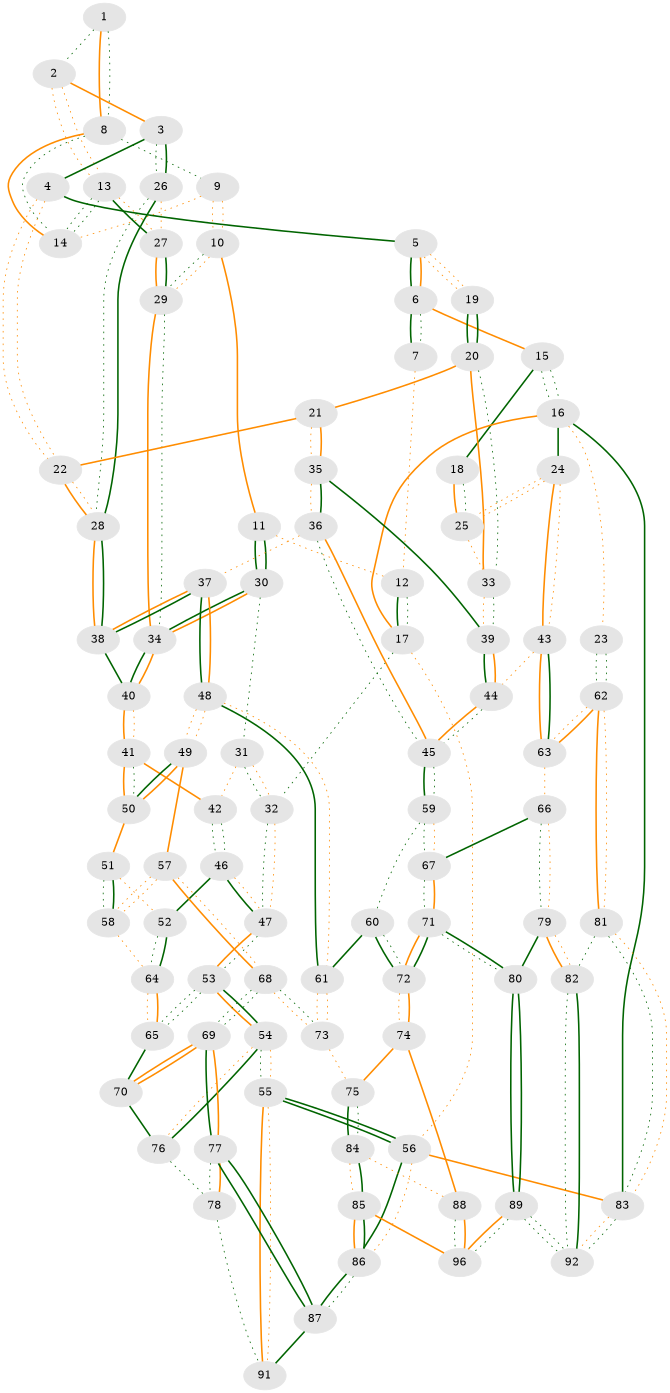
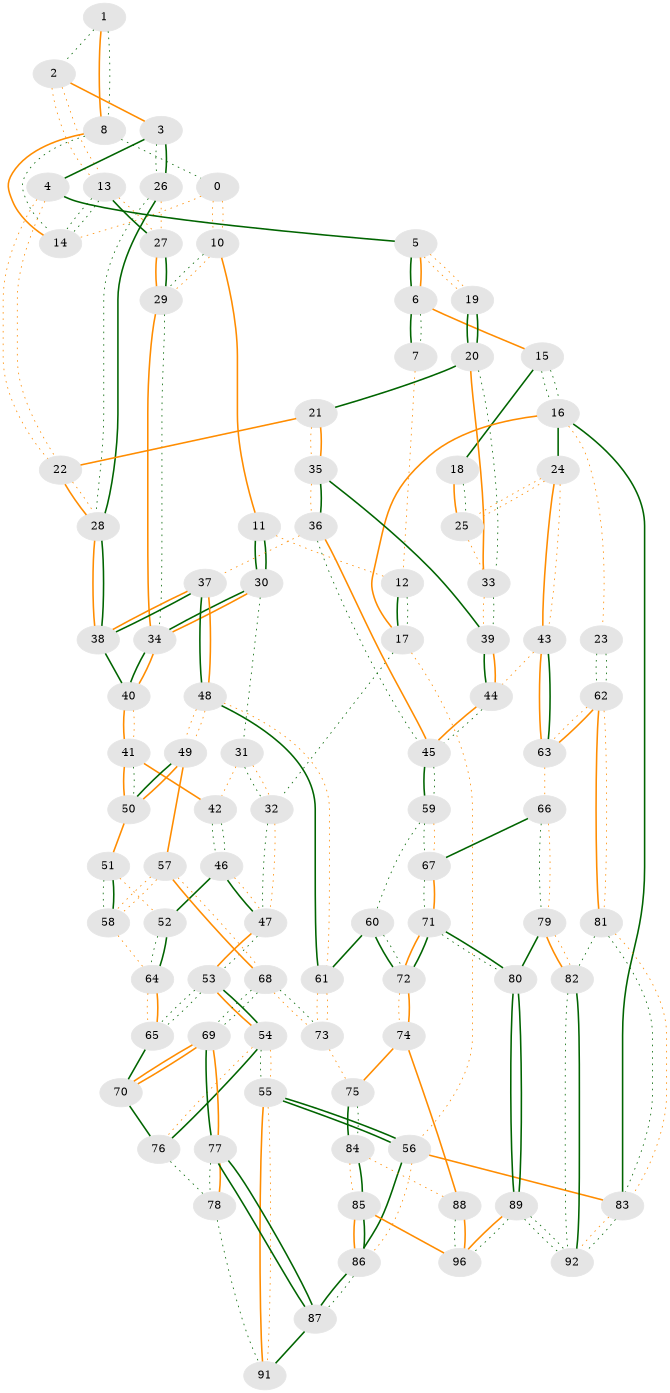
  graph {
    node [color=gray90 style=filled]
    edge [color=darkgreen style=dotted]
    1
    2
    8
    3
    13
-   9
+   9 [label=0]
    14
    4
    26
    27
    5
    22
    28
    6
    19
    7
    15
    20
    12
    16
    18
    17
    10
    11
    29
    30
    34
    31
    32
    56
    23
    83
    24
    25
    62
    92
    47
    86
    33
    21
    35
    39
    36
    38
    43
    63
    81
    44
    40
    42
    46
    53
    41
    37
    45
    48
    59
    49
    61
    50
    51
    52
    66
    60
    67
    64
    54
    65
    57
    73
    58
    68
    55
    76
    70
    91
    78
    87
    69
    72
    71
    74
    75
    82
    79
    80
    77
    89
    88
    84
    n91 [label=96]
    85
    1 -- 2
    1 -- 8 [color=darkorange style=bold]
    1 -- 8
    2 -- 3 [color=darkorange style=bold]
    2 -- 13 [color=darkorange]
    2 -- 13 [color=darkorange]
    8 -- 9
    8 -- 14 [color=darkorange style=bold]
    8 -- 14
    3 -- 4 [style=bold]
    3 -- 26
    3 -- 26 [style=bold]
    13 -- 14
    13 -- 14
    13 -- 27 [style=bold]
    13 -- 27 [color=darkorange]
    9 -- 14 [color=darkorange]
    9 -- 10 [color=darkorange]
    9 -- 10 [color=darkorange]
    4 -- 5 [style=bold]
    4 -- 22 [color=darkorange]
    4 -- 22 [color=darkorange]
    26 -- 27 [color=darkorange]
    26 -- 28
    26 -- 28 [style=bold]
    27 -- 29 [color=darkorange style=bold]
    27 -- 29 [style=bold]
    5 -- 6 [style=bold]
    5 -- 6 [color=darkorange style=bold]
    5 -- 19 [color=darkorange]
    5 -- 19 [color=darkorange]
    22 -- 28 [color=darkorange style=bold]
    22 -- 28 [color=darkorange]
    28 -- 38 [color=darkorange style=bold]
    28 -- 38 [style=bold]
    6 -- 7 [style=bold]
    6 -- 7
    6 -- 15 [color=darkorange style=bold]
    19 -- 20 [style=bold]
    19 -- 20 [style=bold]
    7 -- 12 [color=darkorange]
    15 -- 16
    15 -- 16
    15 -- 18 [style=bold]
    20 -- 33 [color=darkorange style=bold]
    20 -- 33
-   20 -- 21 [color=darkorange style=bold]
+   20 -- 21 [style=bold]
    12 -- 17 [style=bold]
    12 -- 17
    16 -- 17 [color=darkorange style=bold]
    16 -- 23 [color=darkorange]
    16 -- 83 [style=bold]
    16 -- 24 [style=bold]
    18 -- 25 [color=darkorange style=bold]
    18 -- 25
    17 -- 32
    17 -- 56 [color=darkorange]
    10 -- 11 [color=darkorange style=bold]
    10 -- 29
    10 -- 29 [color=darkorange]
    11 -- 12 [color=darkorange]
    11 -- 30 [style=bold]
    11 -- 30 [style=bold]
    29 -- 34 [color=darkorange style=bold]
    29 -- 34
    30 -- 34 [style=bold]
    30 -- 34 [color=darkorange style=bold]
    30 -- 31
    34 -- 40 [style=bold]
    34 -- 40 [color=darkorange style=bold]
    31 -- 32
    31 -- 32 [color=darkorange]
    31 -- 42 [color=darkorange]
    32 -- 47
    32 -- 47 [color=darkorange]
    56 -- 83 [color=darkorange style=bold]
    56 -- 86 [style=bold]
    56 -- 86 [color=darkorange]
    23 -- 62
    23 -- 62
    83 -- 92 [color=darkorange]
    83 -- 92
    24 -- 25 [color=darkorange]
    24 -- 25 [color=darkorange]
    24 -- 43 [color=darkorange style=bold]
    24 -- 43 [color=darkorange]
    25 -- 33 [color=darkorange]
    62 -- 63 [color=darkorange]
    62 -- 63 [color=darkorange style=bold]
    62 -- 81 [color=darkorange style=bold]
    62 -- 81 [color=darkorange]
    47 -- 53 [color=darkorange style=bold]
    47 -- 53
    86 -- 87 [style=bold]
    86 -- 87
    33 -- 39 [color=darkorange]
    33 -- 39
    21 -- 22 [color=darkorange style=bold]
    21 -- 35 [color=darkorange]
    21 -- 35 [color=darkorange style=bold]
    35 -- 39 [style=bold]
    35 -- 36 [color=darkorange]
    35 -- 36 [style=bold]
    39 -- 44 [style=bold]
    39 -- 44 [color=darkorange style=bold]
    36 -- 37 [color=darkorange]
    36 -- 45
    36 -- 45 [color=darkorange style=bold]
    38 -- 40 [style=bold]
    43 -- 63 [color=darkorange style=bold]
    43 -- 63 [style=bold]
    43 -- 44 [color=darkorange]
    63 -- 66 [color=darkorange]
    81 -- 83
    81 -- 83 [color=darkorange]
    81 -- 82
    44 -- 45 [color=darkorange style=bold]
    44 -- 45
    40 -- 41 [color=darkorange style=bold]
    40 -- 41 [color=darkorange]
    42 -- 46
    42 -- 46
    46 -- 47 [style=bold]
    46 -- 47 [color=darkorange]
    46 -- 52 [style=bold]
    53 -- 54 [color=darkorange style=bold]
    53 -- 54 [style=bold]
    53 -- 65
    53 -- 65
    41 -- 42 [color=darkorange style=bold]
    41 -- 50 [color=darkorange style=bold]
    41 -- 50
    37 -- 38 [color=darkorange style=bold]
    37 -- 38 [style=bold]
    37 -- 48 [style=bold]
    37 -- 48 [color=darkorange style=bold]
    45 -- 59 [style=bold]
    45 -- 59
    48 -- 49 [color=darkorange]
    48 -- 49 [color=darkorange]
    48 -- 61 [style=bold]
    48 -- 61 [color=darkorange]
    59 -- 60
    59 -- 67
    59 -- 67 [color=darkorange]
    49 -- 50 [style=bold]
    49 -- 50 [color=darkorange style=bold]
    49 -- 57 [color=darkorange style=bold]
    61 -- 73 [color=darkorange]
    61 -- 73 [color=darkorange]
    50 -- 51 [color=darkorange style=bold]
    51 -- 52 [color=darkorange]
    51 -- 58
    51 -- 58 [style=bold]
    52 -- 64
    52 -- 64 [style=bold]
    66 -- 67 [style=bold]
    66 -- 79
    66 -- 79 [color=darkorange]
    60 -- 61 [style=bold]
    60 -- 72 [style=bold]
    60 -- 72
    67 -- 71
    67 -- 71 [color=darkorange style=bold]
    64 -- 65 [color=darkorange]
    64 -- 65 [color=darkorange style=bold]
    54 -- 55
    54 -- 55 [color=darkorange]
    54 -- 76 [color=darkorange]
    54 -- 76 [style=bold]
    65 -- 70 [style=bold]
    57 -- 58 [color=darkorange]
    57 -- 58 [color=darkorange]
    57 -- 68 [color=darkorange style=bold]
    57 -- 68 [color=darkorange]
    73 -- 75 [color=darkorange]
    58 -- 64 [color=darkorange]
    68 -- 73 [color=darkorange]
    68 -- 73
    68 -- 69
    68 -- 69
    55 -- 56 [style=bold]
    55 -- 56 [style=bold]
    55 -- 91 [color=darkorange style=bold]
    55 -- 91 [color=darkorange]
    76 -- 78
    70 -- 76 [style=bold]
    78 -- 91
    87 -- 91 [style=bold]
    69 -- 70 [color=darkorange style=bold]
    69 -- 70 [color=darkorange style=bold]
    69 -- 77 [style=bold]
    69 -- 77 [color=darkorange style=bold]
    72 -- 74 [color=darkorange]
    72 -- 74 [color=darkorange style=bold]
    71 -- 72 [color=darkorange style=bold]
    71 -- 72 [style=bold]
    71 -- 80
    71 -- 80 [style=bold]
    74 -- 75 [color=darkorange style=bold]
    74 -- 88 [color=darkorange style=bold]
    75 -- 84 [style=bold]
    75 -- 84
    82 -- 92
    82 -- 92 [style=bold]
    79 -- 82 [color=darkorange style=bold]
    79 -- 82 [color=darkorange]
    79 -- 80 [style=bold]
    80 -- 89 [style=bold]
    80 -- 89 [style=bold]
    77 -- 78
    77 -- 78 [color=darkorange style=bold]
    77 -- 87 [style=bold]
    77 -- 87 [style=bold]
    89 -- 92
    89 -- 92
    89 -- n91 [color=darkorange style=bold]
    89 -- n91
    88 -- n91
    88 -- n91 [color=darkorange style=bold]
    84 -- 88 [color=darkorange]
    84 -- 85 [color=darkorange]
    84 -- 85 [style=bold]
    85 -- 86 [color=darkorange style=bold]
    85 -- 86 [style=bold]
    85 -- n91 [color=darkorange style=bold]
  }
